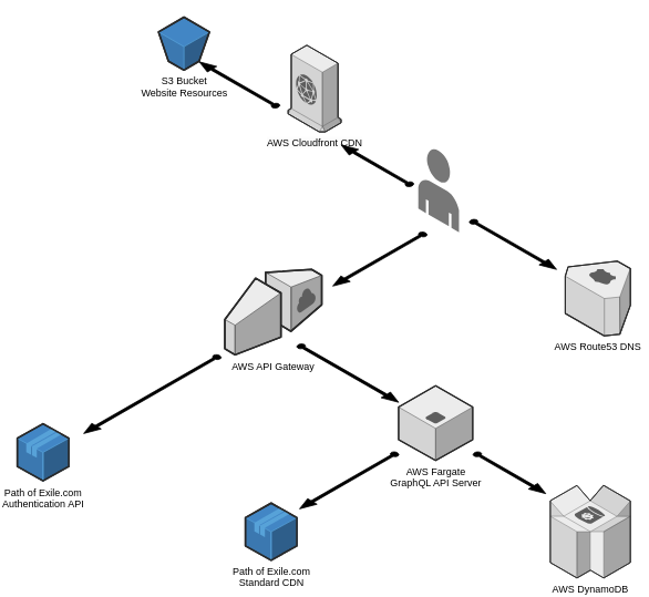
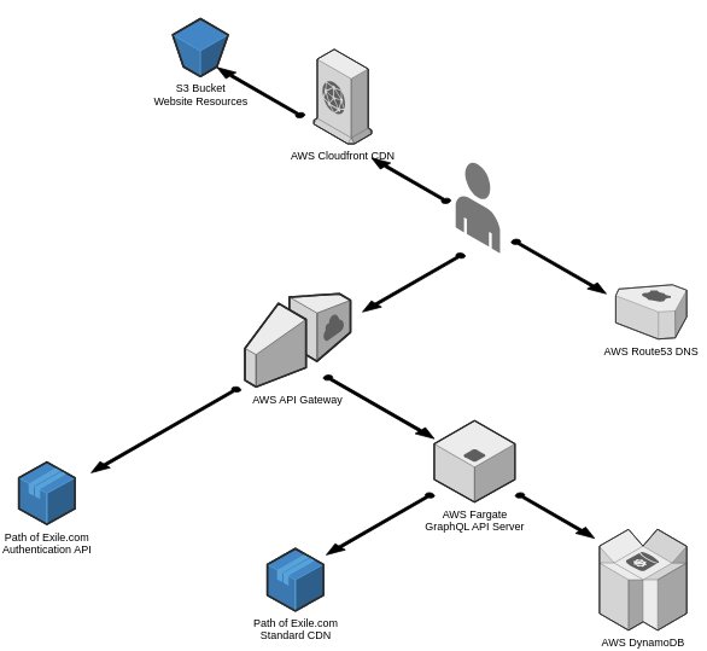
  <mxCell id="0" />
  <mxCell id="1" parent="0" />
  <mxCell id="2" value="AWS API Gateway" style="verticalLabelPosition=bottom;html=1;verticalAlign=top;strokeWidth=1;align=center;outlineConnect=0;dashed=0;outlineConnect=0;shape=mxgraph.aws3d.internetGateway;fillColor=#ECECEC;strokeColor=#5E5E5E;aspect=fixed;" vertex="1" parent="1"><mxGeometry x="270" y="324" width="116.7" height="102.8" as="geometry" /></mxCell>
- <mxCell id="3" value="AWS Route53 DNS" style="verticalLabelPosition=bottom;html=1;verticalAlign=top;strokeWidth=1;align=center;outlineConnect=0;dashed=0;outlineConnect=0;shape=mxgraph.aws3d.route53;fillColor=#ECECEC;strokeColor=#5E5E5E;aspect=fixed;" vertex="1" parent="1"><mxGeometry x="680" y="314" width="78.46" height="90" as="geometry" /></mxCell>
+ <mxCell id="3" value="AWS Route53 DNS" style="verticalLabelPosition=bottom;html=1;verticalAlign=top;strokeWidth=1;align=center;outlineConnect=0;dashed=0;outlineConnect=0;shape=mxgraph.aws3d.route53;fillColor=#ECECEC;strokeColor=#5E5E5E;aspect=fixed;" vertex="1" parent="1"><mxGeometry x="680" y="314" width="78.46" height="60" as="geometry" /></mxCell>
  <mxCell id="4" value="&lt;span style=&quot;background-color: rgb(252 , 252 , 252)&quot;&gt;AWS Cloudfront CDN&lt;/span&gt;" style="verticalLabelPosition=bottom;html=1;verticalAlign=top;strokeWidth=1;align=center;outlineConnect=0;dashed=0;outlineConnect=0;shape=mxgraph.aws3d.cloudfront;fillColor=#ECECEC;strokeColor=#5E5E5E;aspect=fixed;" vertex="1" parent="1"><mxGeometry x="346.2" y="54" width="63.8" height="104.37" as="geometry" /></mxCell>
  <mxCell id="5" value="Path of Exile.com&lt;br&gt;Authentication API" style="verticalLabelPosition=bottom;html=1;verticalAlign=top;strokeWidth=1;align=center;outlineConnect=0;dashed=0;outlineConnect=0;shape=mxgraph.aws3d.application;fillColor=#4286c5;strokeColor=#57A2D8;aspect=fixed;" vertex="1" parent="1"><mxGeometry x="20" y="509.86" width="62" height="68.8" as="geometry" /></mxCell>
  <mxCell id="6" value="&lt;span style=&quot;background-color: rgb(255 , 255 , 255)&quot;&gt;AWS Fargate&lt;br&gt;GraphQL API Server&lt;/span&gt;" style="verticalLabelPosition=bottom;html=1;verticalAlign=top;strokeWidth=1;align=center;outlineConnect=0;dashed=0;outlineConnect=0;shape=mxgraph.aws3d.application_server;fillColor=#ECECEC;strokeColor=#5E5E5E;aspect=fixed;" vertex="1" parent="1"><mxGeometry x="479.25" y="464" width="89.27" height="90" as="geometry" /></mxCell>
  <mxCell id="7" value="AWS DynamoDB" style="verticalLabelPosition=bottom;html=1;verticalAlign=top;strokeWidth=1;align=center;outlineConnect=0;dashed=0;outlineConnect=0;shape=mxgraph.aws3d.dynamoDb;fillColor=#ECECEC;strokeColor=#5E5E5E;aspect=fixed;" vertex="1" parent="1"><mxGeometry x="661.96" y="584" width="96.5" height="111.65" as="geometry" /></mxCell>
  <mxCell id="8" value="Path of Exile.com&lt;br&gt;Standard CDN" style="verticalLabelPosition=bottom;html=1;verticalAlign=top;strokeWidth=1;align=center;outlineConnect=0;dashed=0;outlineConnect=0;shape=mxgraph.aws3d.application;fillColor=#4286c5;strokeColor=#57A2D8;aspect=fixed;" vertex="1" parent="1"><mxGeometry x="294.75" y="605.42" width="62" height="68.8" as="geometry" /></mxCell>
  <mxCell id="9" value="S3 Bucket&lt;br&gt;Website Resources" style="verticalLabelPosition=bottom;html=1;verticalAlign=top;strokeWidth=1;align=center;outlineConnect=0;dashed=0;outlineConnect=0;shape=mxgraph.aws3d.s3Bucket;fillColor=#4286c5;strokeColor=#57A2D8;aspect=fixed;" vertex="1" parent="1"><mxGeometry x="190" y="20.2" width="61.5" height="63.8" as="geometry" /></mxCell>
  <mxCell id="10" value="" style="verticalLabelPosition=bottom;html=1;verticalAlign=top;strokeWidth=1;align=center;outlineConnect=0;dashed=0;outlineConnect=0;shape=mxgraph.aws3d.end_user;strokeColor=none;fillColor=#777777;aspect=fixed;" vertex="1" parent="1"><mxGeometry x="503" y="178.76" width="49" height="100.46" as="geometry" /></mxCell>
  <mxCell id="11" value="" style="verticalLabelPosition=bottom;html=1;verticalAlign=top;strokeWidth=1;align=center;outlineConnect=0;dashed=0;outlineConnect=0;shape=mxgraph.aws3d.arrowSE;fillColor=#000000;aspect=fixed;" vertex="1" parent="1"><mxGeometry x="564.5" y="264" width="105" height="60" as="geometry" /></mxCell>
  <mxCell id="12" value="" style="verticalLabelPosition=bottom;html=1;verticalAlign=top;strokeWidth=1;align=center;outlineConnect=0;dashed=0;outlineConnect=0;shape=mxgraph.aws3d.arrowNW;fillColor=#000000;aspect=fixed;" vertex="1" parent="1"><mxGeometry x="410" y="174" width="87.5" height="50" as="geometry" /></mxCell>
  <mxCell id="13" value="" style="verticalLabelPosition=bottom;html=1;verticalAlign=top;strokeWidth=1;align=center;outlineConnect=0;dashed=0;outlineConnect=0;shape=mxgraph.aws3d.arrowNW;fillColor=#000000;aspect=fixed;" vertex="1" parent="1"><mxGeometry x="239.2" y="74" width="97" height="55.43" as="geometry" /></mxCell>
  <mxCell id="14" value="" style="verticalLabelPosition=bottom;html=1;verticalAlign=top;strokeWidth=1;align=center;outlineConnect=0;dashed=0;outlineConnect=0;shape=mxgraph.aws3d.arrowSW;fillColor=#000000;aspect=fixed;" vertex="1" parent="1"><mxGeometry x="400" y="279.22" width="113.5" height="64.86" as="geometry" /></mxCell>
  <mxCell id="15" value="" style="verticalLabelPosition=bottom;html=1;verticalAlign=top;strokeWidth=1;align=center;outlineConnect=0;dashed=0;outlineConnect=0;shape=mxgraph.aws3d.arrowSW;fillColor=#000000;aspect=fixed;" vertex="1" parent="1"><mxGeometry x="100" y="427" width="165.5" height="94.58" as="geometry" /></mxCell>
  <mxCell id="16" value="" style="verticalLabelPosition=bottom;html=1;verticalAlign=top;strokeWidth=1;align=center;outlineConnect=0;dashed=0;outlineConnect=0;shape=mxgraph.aws3d.arrowSE;fillColor=#000000;aspect=fixed;" vertex="1" parent="1"><mxGeometry x="356.75" y="414" width="122.5" height="70" as="geometry" /></mxCell>
  <mxCell id="17" value="" style="verticalLabelPosition=bottom;html=1;verticalAlign=top;strokeWidth=1;align=center;outlineConnect=0;dashed=0;outlineConnect=0;shape=mxgraph.aws3d.arrowSE;fillColor=#000000;aspect=fixed;" vertex="1" parent="1"><mxGeometry x="569" y="544" width="87.5" height="50" as="geometry" /></mxCell>
  <mxCell id="18" value="" style="verticalLabelPosition=bottom;html=1;verticalAlign=top;strokeWidth=1;align=center;outlineConnect=0;dashed=0;outlineConnect=0;shape=mxgraph.aws3d.arrowSW;fillColor=#000000;aspect=fixed;" vertex="1" parent="1"><mxGeometry x="360" y="544" width="119.5" height="68.29" as="geometry" /></mxCell>
